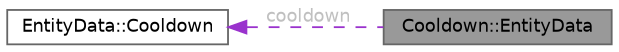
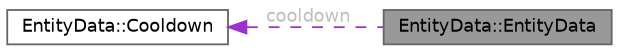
  digraph {
    rankdir=LR
    node [color=gray40 fontname=Helvetica fontsize=10 shape=box style=filled]
-   n1 [fillcolor=grey60 fontcolor=black height=0.2 label="Cooldown::EntityData" width=0.4]
+   n1 [fillcolor=grey60 fontcolor=black height=0.2 label="EntityData::EntityData" width=0.4]
    n2 [fillcolor=white height=0.2 label="EntityData::Cooldown" width=0.4]
    n2 -> n1 [color=darkorchid3 dir=back fontcolor=grey fontname=Helvetica fontsize=10 label=" cooldown" labelfontname=Helvetica labelfontsize=10 style=dashed]
  }
